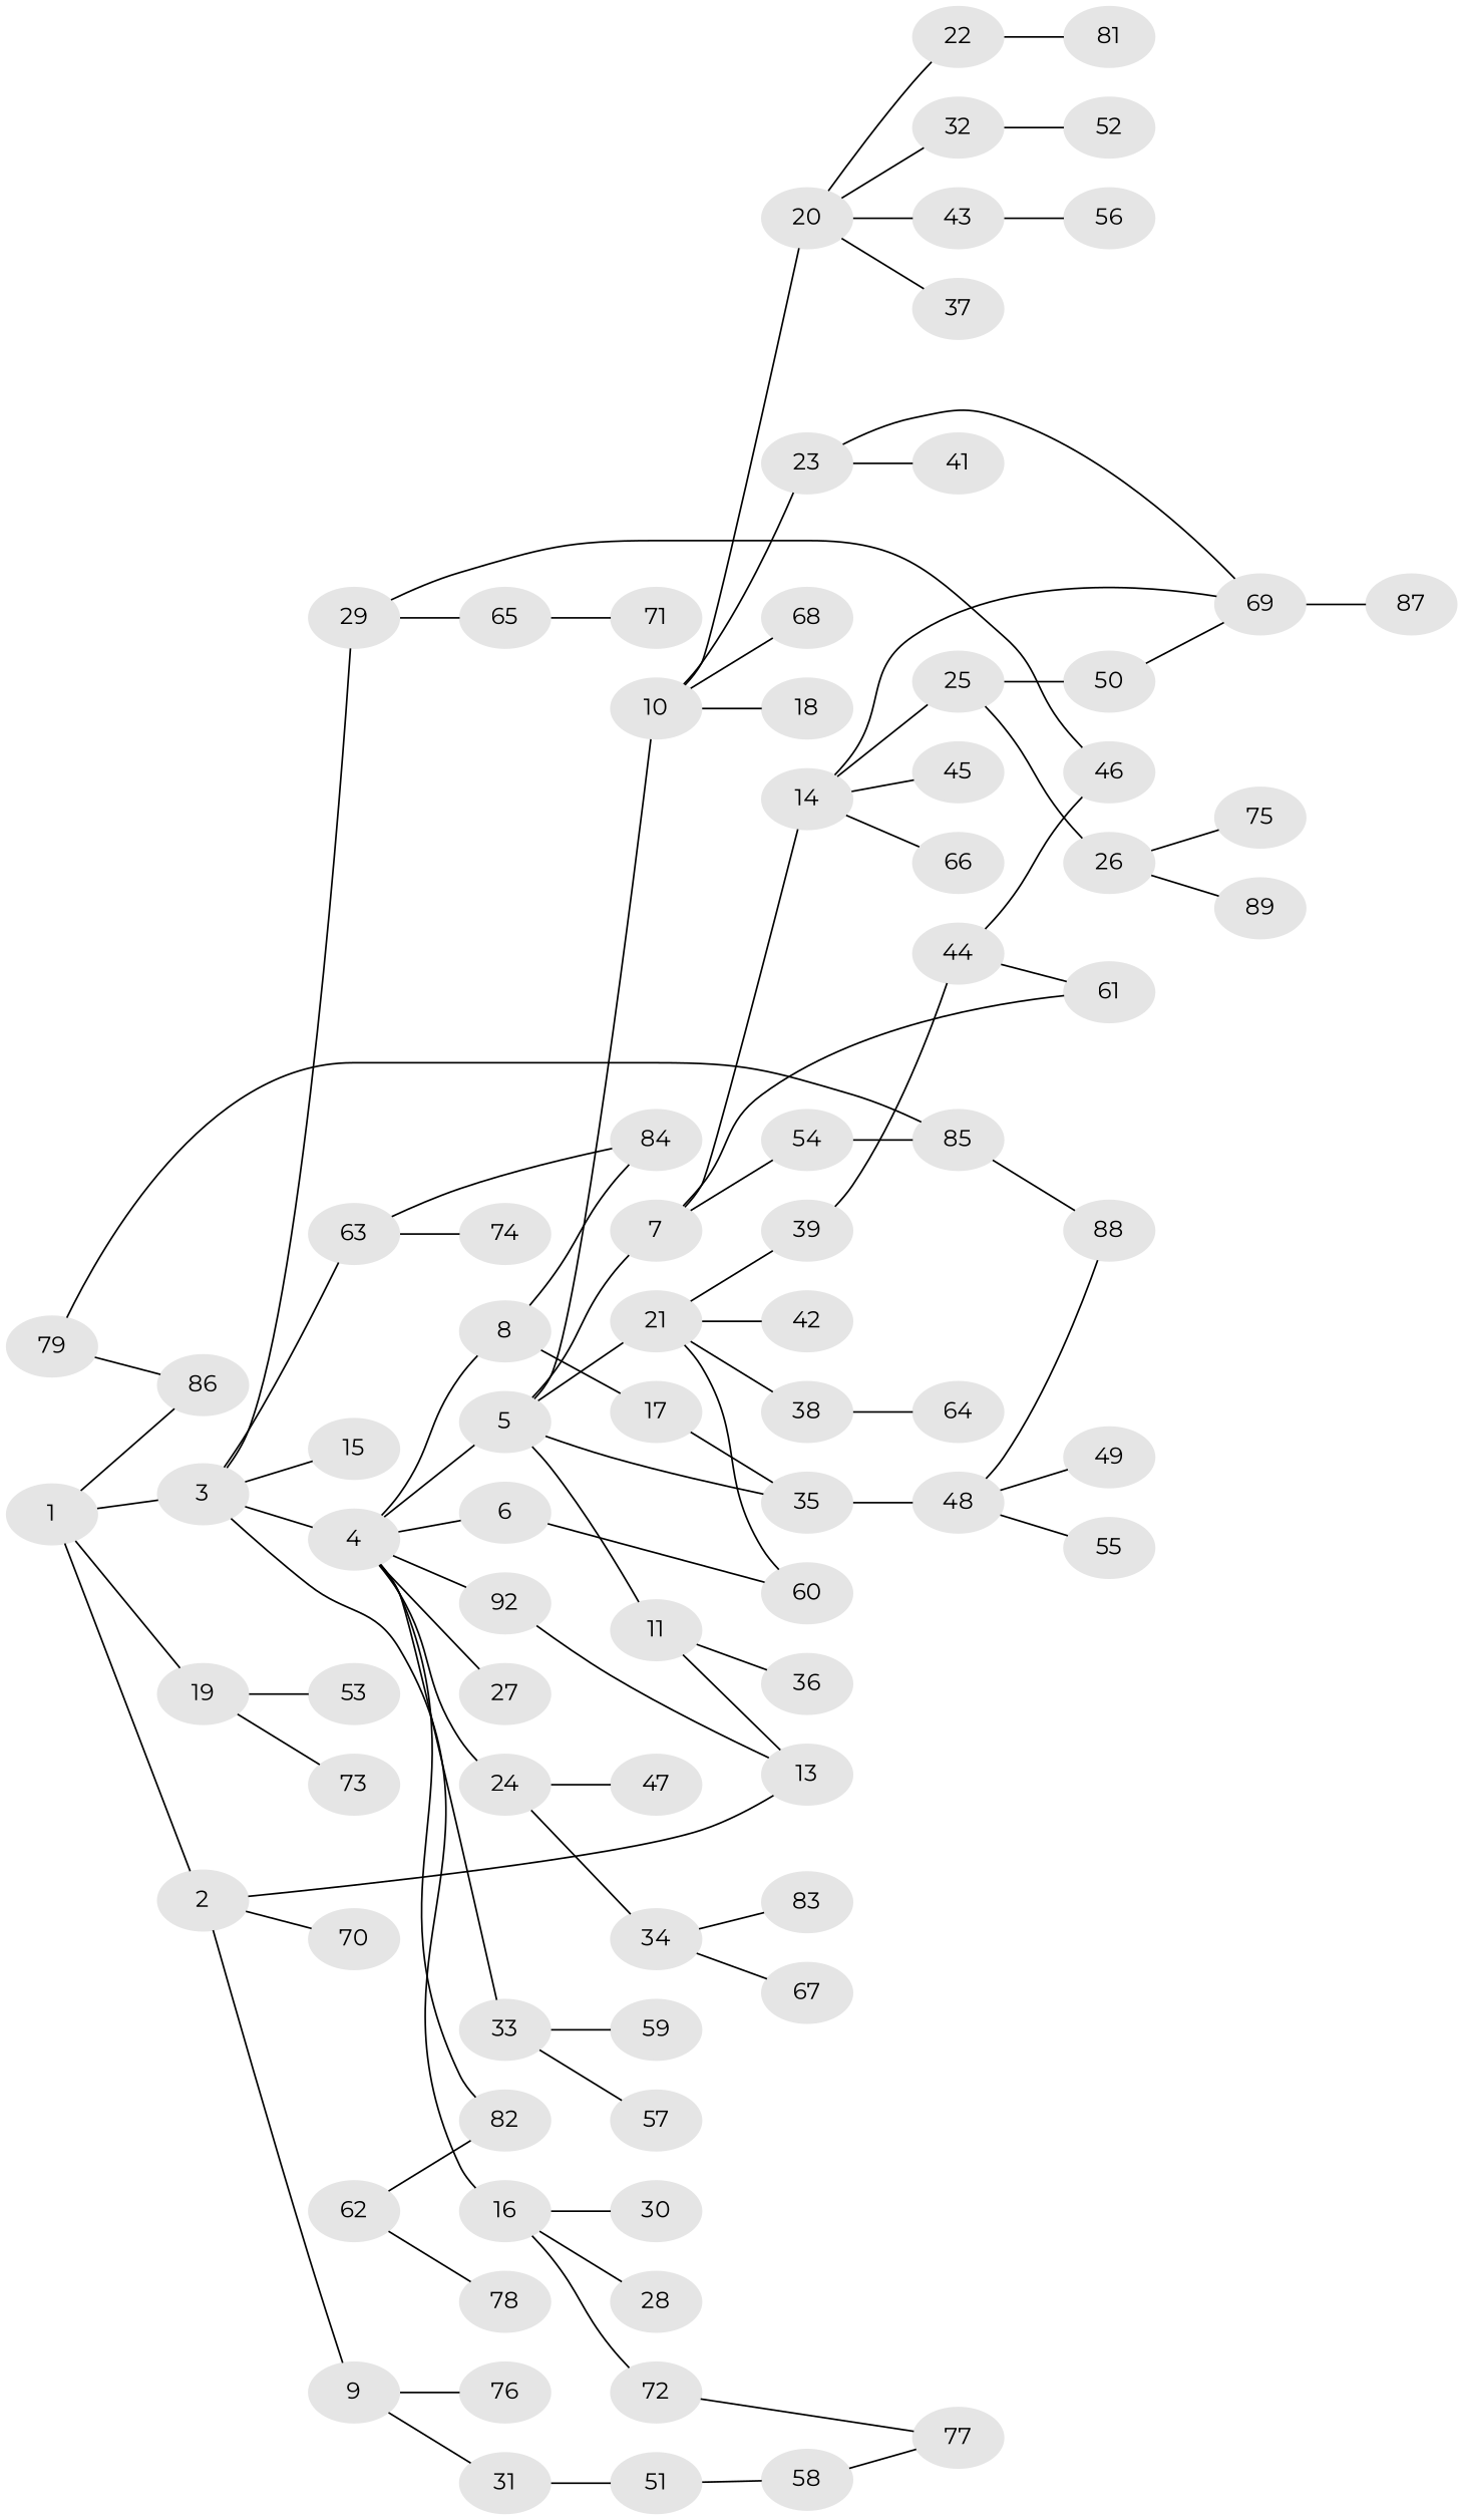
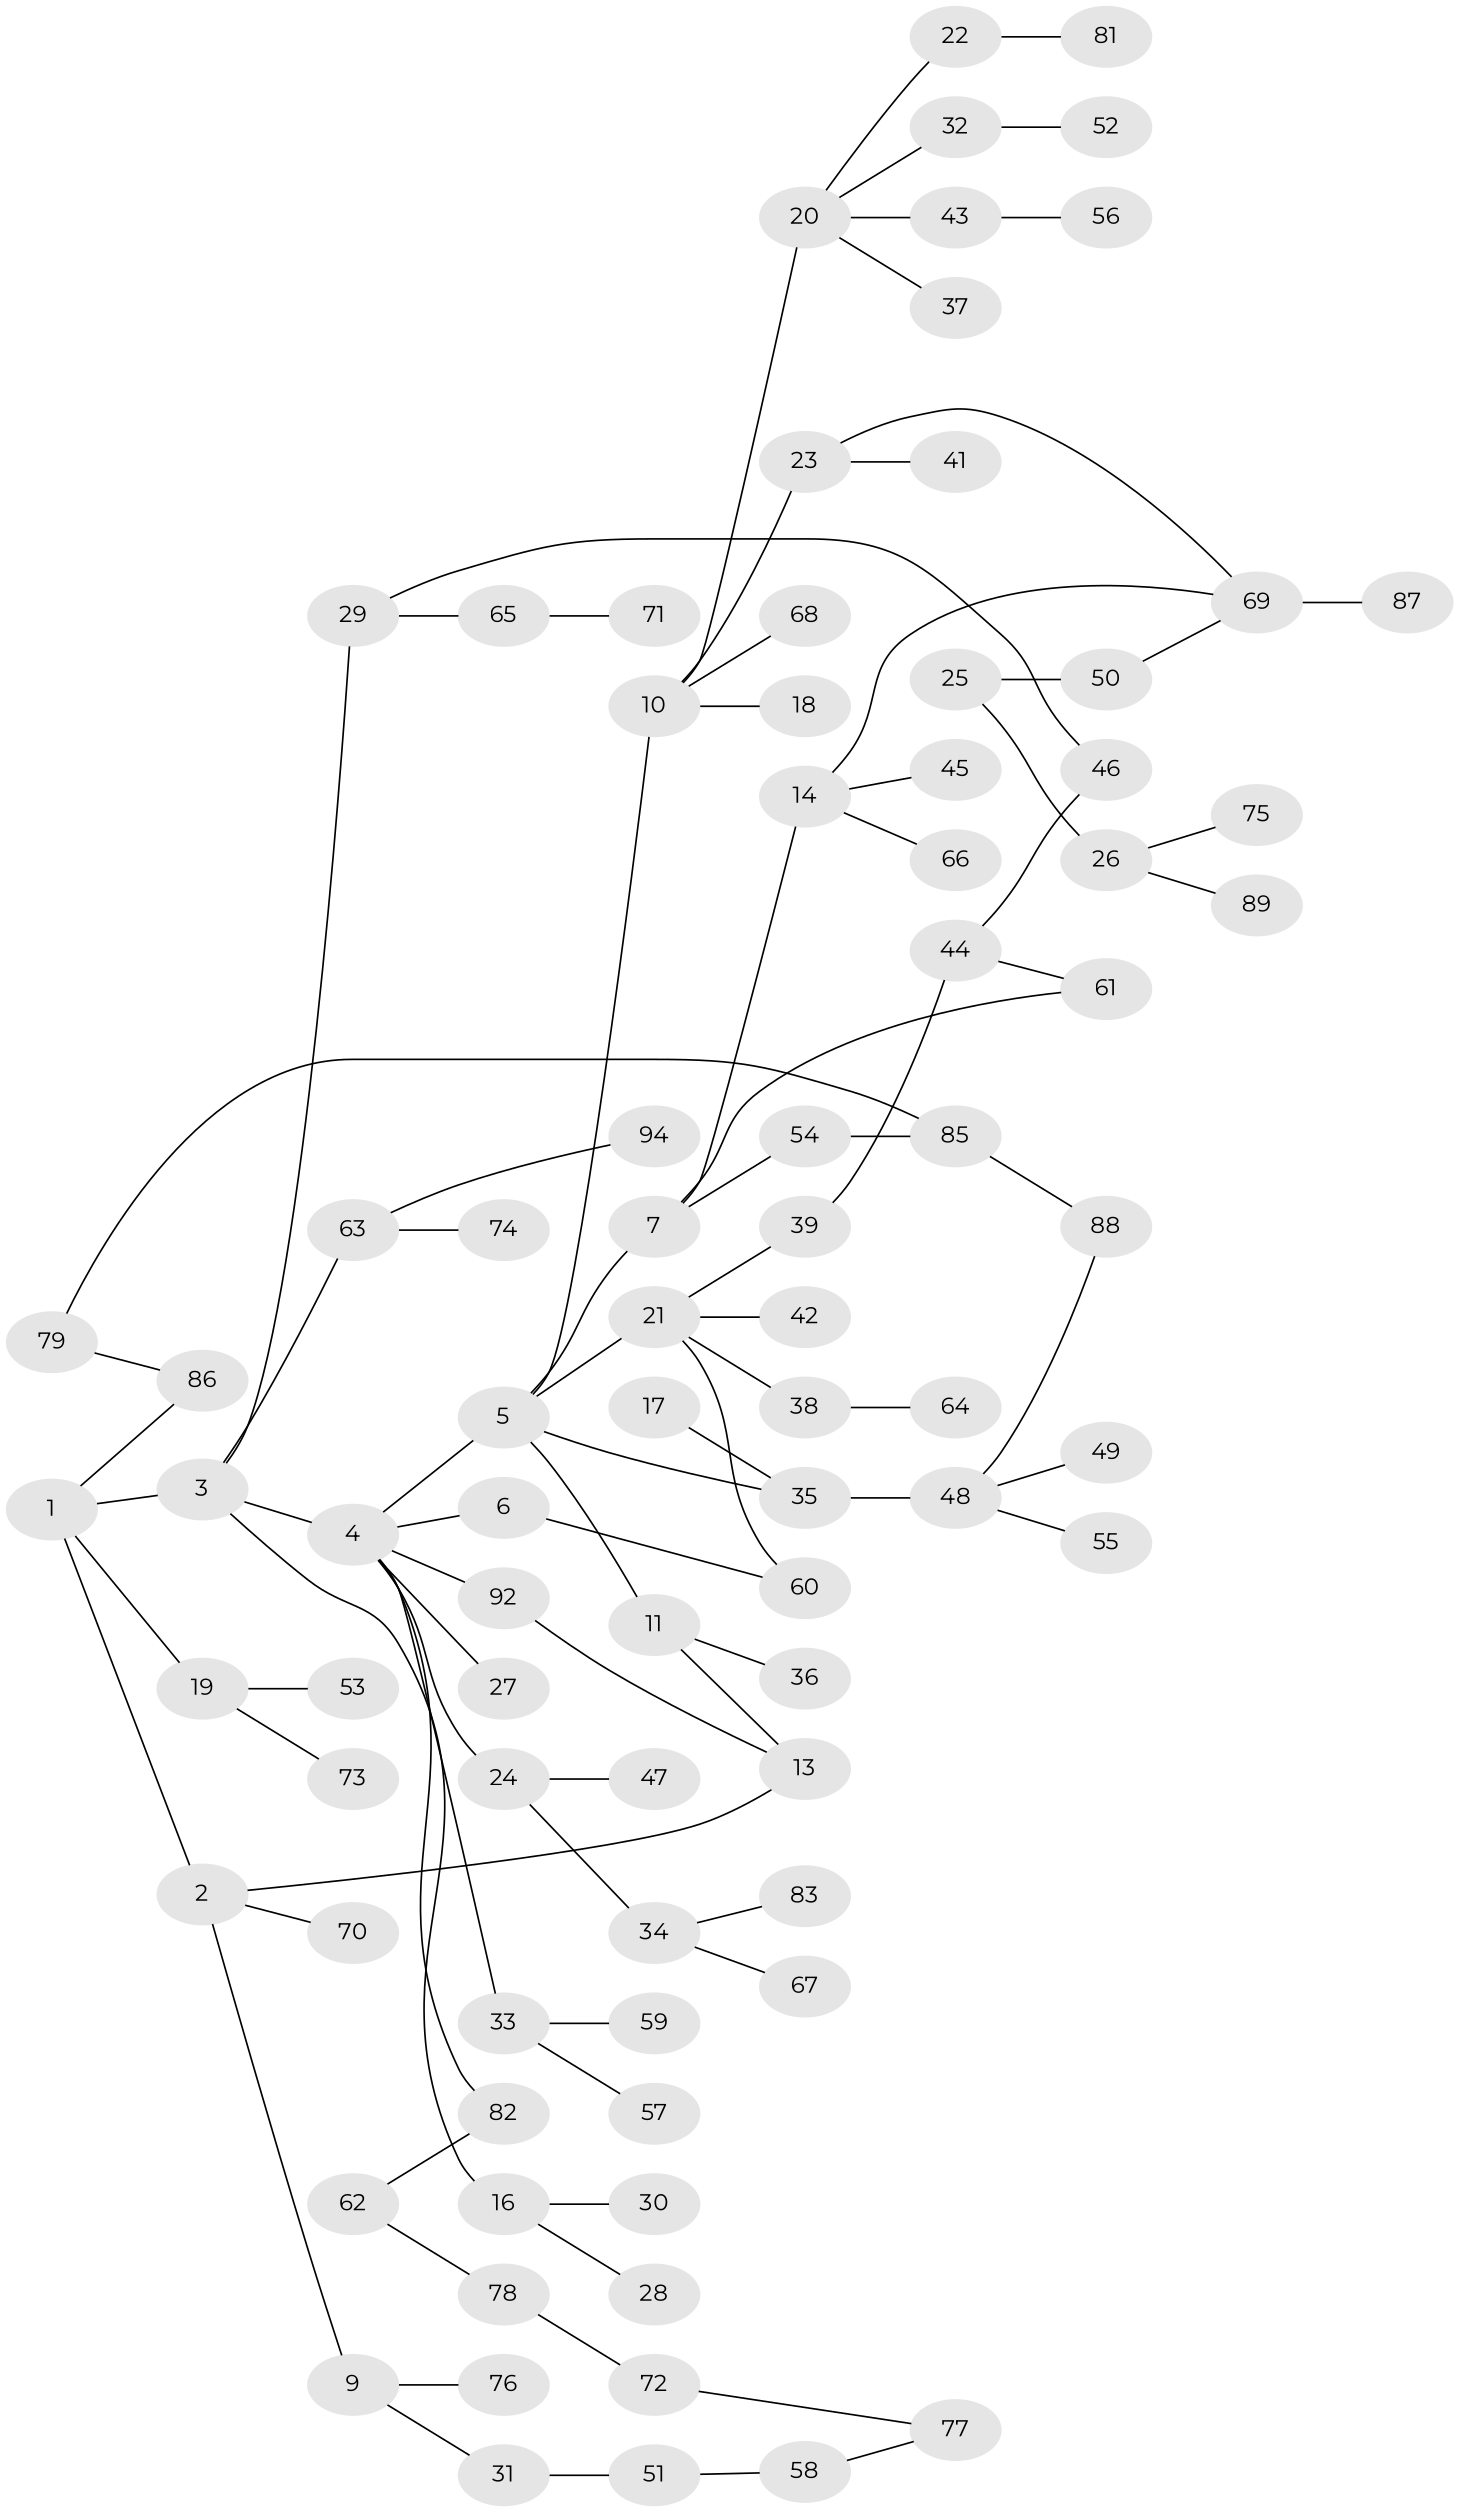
  graph {
    fontname=Montserrat
    rankdir=LR
    node [color=gray90 fontname=Montserrat style=filled]
    edge [fontname=Montserrat]
    1
    2
    3
    19
    86
    9
    13
    70
    4
-   15
    16
    29
    63
    53
    73
    31
    76
    5
    6
-   8
    n21 [label=92]
    24
    27
    33
    82
    28
    30
    72
    46
    65
-   84
+   84 [label=94]
    74
    7
    10
    11
    21
    35
    60
    17
    34
    47
    57
    59
    14
    54
    61
    18
    20
    23
    68
    36
    38
    39
    42
    48
    25
    45
    66
    69
    85
    51
    22
    32
    37
    43
    41
    26
    50
    87
    77
    81
    52
    56
    64
    44
    67
    83
    75
    89
    71
    58
    49
    55
    88
    62
    78
    79
    1 -- 2
    1 -- 3
    1 -- 19
    1 -- 86
    2 -- 9
    2 -- 13
    2 -- 70
    3 -- 4
-   3 -- 15
    3 -- 16
    3 -- 29
    3 -- 63
    19 -- 53
    19 -- 73
    9 -- 31
    9 -- 76
    4 -- 5
    4 -- 6
-   4 -- 8
    4 -- n21
    4 -- 24
    4 -- 27
    4 -- 33
    4 -- 82
    16 -- 28
    16 -- 30
-   16 -- 72
+   78 -- 72
    29 -- 46
    29 -- 65
    63 -- 84
    63 -- 74
    31 -- 51
    5 -- 7
    5 -- 10
    5 -- 11
    5 -- 21
    5 -- 35
    6 -- 60
-   8 -- 84
-   8 -- 17
    n21 -- 13
    24 -- 34
    24 -- 47
    33 -- 57
    33 -- 59
    72 -- 77
    65 -- 71
    7 -- 14
    7 -- 54
    7 -- 61
    10 -- 18
    10 -- 20
    10 -- 23
    10 -- 68
    11 -- 13
    11 -- 36
    21 -- 60
    21 -- 38
    21 -- 39
    21 -- 42
    35 -- 48
    17 -- 35
    34 -- 67
    34 -- 83
-   14 -- 25
    14 -- 45
    14 -- 66
    14 -- 69
    54 -- 85
    20 -- 22
    20 -- 32
    20 -- 37
    20 -- 43
    23 -- 69
    23 -- 41
    38 -- 64
    39 -- 44
    48 -- 49
    48 -- 55
    48 -- 88
    25 -- 26
    25 -- 50
    69 -- 87
    85 -- 88
    51 -- 58
    22 -- 81
    32 -- 52
    43 -- 56
    26 -- 75
    26 -- 89
    50 -- 69
    44 -- 46
    44 -- 61
    58 -- 77
    62 -- 82
    62 -- 78
    79 -- 86
    79 -- 85
  }
